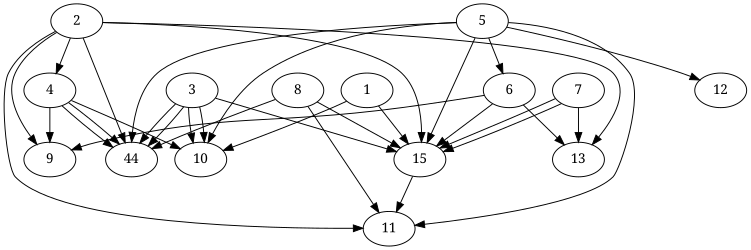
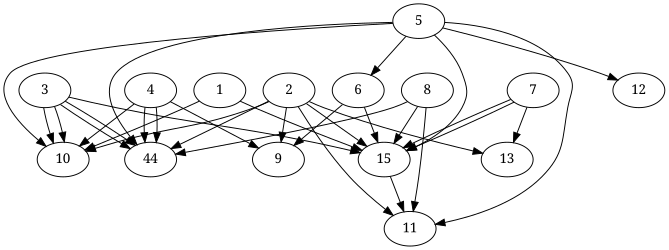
  digraph {
    fontname="Noto Serif"
    node [alpha=0.11 fontname="Noto Serif"]
    edge [fontname="Noto Serif"]
    1 [alpha=0.02 expect_size=26763264]
    10 [alpha=0.03 expect_size=22960128]
    15 [alpha=0.13 expect_size=47444992]
    11 [expect_size=22405120]
    2 [alpha=0.18 expect_size=14808064]
    9 [alpha=0.01 expect_size=50978816]
    13 [alpha=0.05 expect_size=21915648]
    n8 [alpha=0.17 expect_size=49310720 label=44]
    3 [alpha=0.12 expect_size=47013888]
    4 [alpha=0.19 expect_size=46801920]
    5 [alpha=0.12 expect_size=21963776]
    12 [expect_size=27402240]
    6 [alpha=0.04 expect_size=26646528]
    7 [alpha=0.07 expect_size=5249024]
    8 [alpha=0.16 expect_size=42646528]
    1 -> 10
    1 -> 15
    15 -> 11
-   2 -> 4
+   2 -> 10
    2 -> 15
    2 -> 11
    2 -> 9
    2 -> 13
    2 -> n8
    3 -> 10
    3 -> 10
    3 -> 15
    3 -> n8
    3 -> n8
    4 -> 10
    4 -> 9
    4 -> n8
    4 -> n8
    5 -> 10
    5 -> 15
    5 -> 11
    5 -> n8
    5 -> 12
    5 -> 6
    6 -> 15
    6 -> 9
-   6 -> 13
    7 -> 15
    7 -> 15
    7 -> 13
    8 -> 15
    8 -> 11
    8 -> n8
  }
